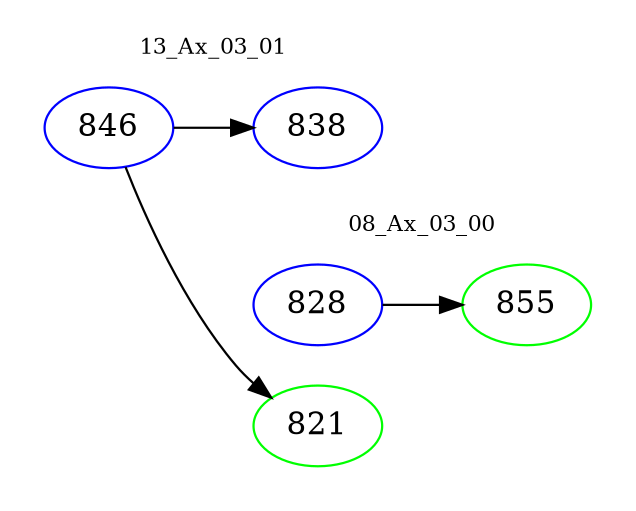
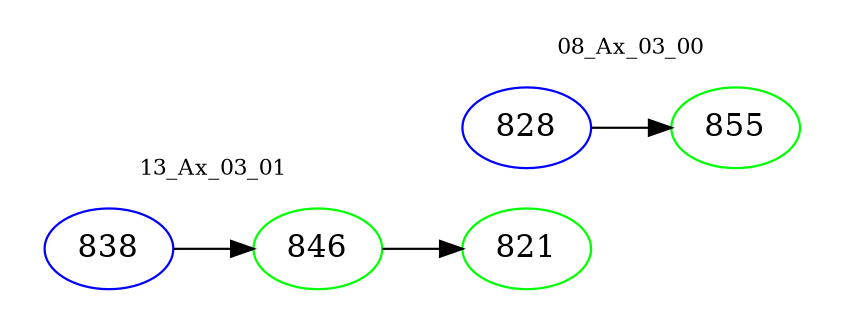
  digraph {
    rankdir=LR
    node [color=green]
    edge [color=black]
    n1 [color=blue label=838]
-   n2 [color=blue label=846]
+   n2 [label=846]
    n3 [color=blue label=828]
    n4 [label=821]
    n5 [label=855]
    subgraph cluster_1 {
      color=white
      fontsize=10
      label="13_Ax_03_01"
      n1
      n2
    }
    subgraph cluster_2 {
      color=white
      fontsize=10
      label="08_Ax_03_00"
      n3
      n4
      n5
    }
-   n2 -> n1
+   n1 -> n2
    n2 -> n4
    n3 -> n5
  }
